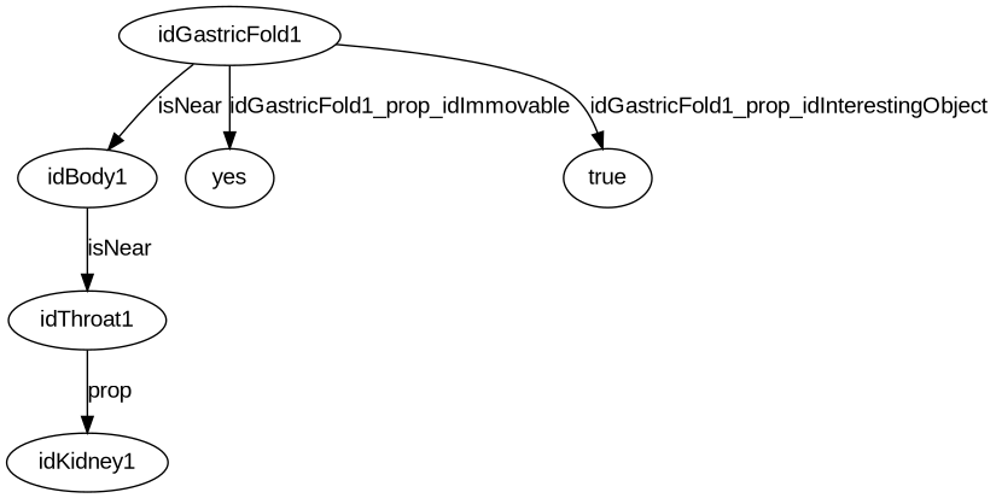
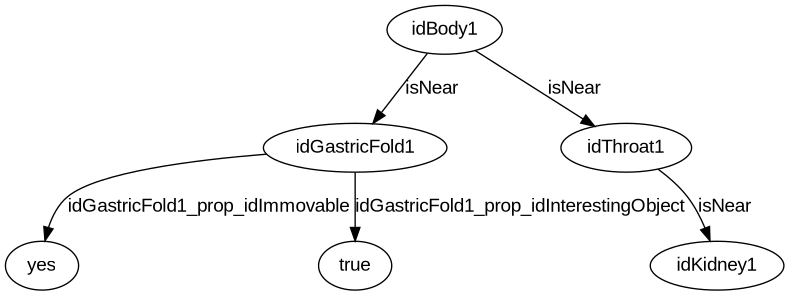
  strict digraph {
    fontname="Liberation Sans"
    node [fontname="Liberation Sans"]
    edge [edge_type=relationship fontname="Liberation Sans"]
    idBody1 [node_type=entity_node root=root]
    idGastricFold1
    idThroat1
    yes
    true
    idKidney1
-   idGastricFold1 -> idBody1 [label=isNear]
+   idBody1 -> idGastricFold1 [label=isNear]
    idBody1 -> idThroat1 [label=isNear]
    idGastricFold1 -> yes [edge_type=property label=idGastricFold1_prop_idImmovable]
    idGastricFold1 -> true [edge_type=property label=idGastricFold1_prop_idInterestingObject]
-   idThroat1 -> idKidney1 [label=prop]
+   idThroat1 -> idKidney1 [label=isNear]
  }
